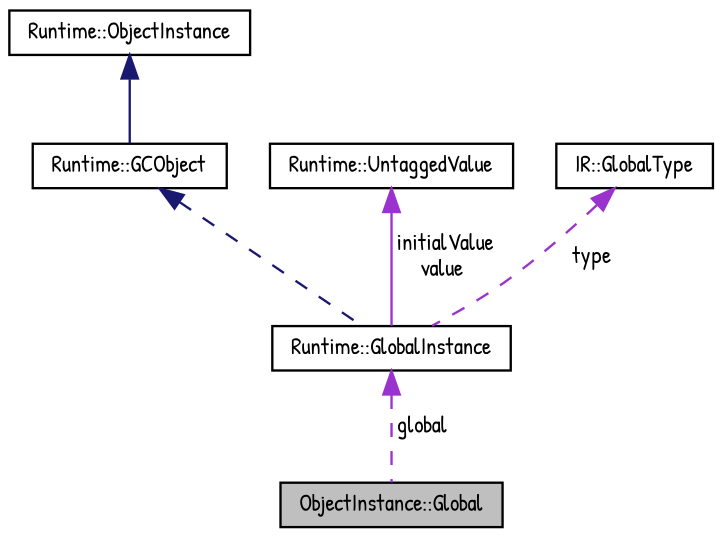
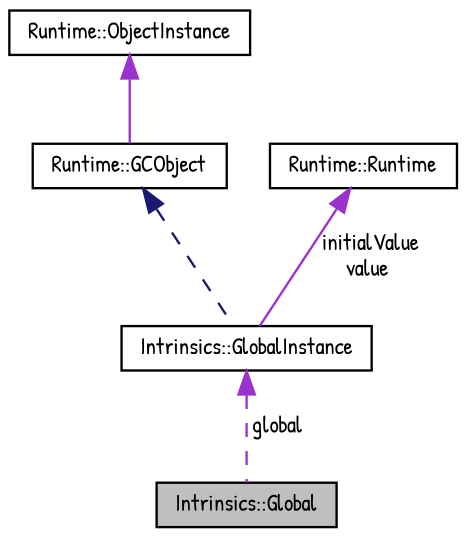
  digraph {
    fontname="Patrick Hand"
    node [color=black fillcolor=white fontname="Patrick Hand" fontsize=10 shape=record style=filled]
    edge [color=darkorchid3 dir=back fontname="Patrick Hand" fontsize=10 labelfontname=Helvetica labelfontsize=10 style=dashed]
-   n1 [fillcolor=grey75 fontcolor=black height=0.2 label="ObjectInstance::Global" width=0.4]
-   n2 [height=0.2 label="Runtime::GlobalInstance" width=0.4]
+   n1 [fillcolor=grey75 fontcolor=black height=0.2 label="Intrinsics::Global" width=0.4]
+   n2 [height=0.2 label="Intrinsics::GlobalInstance" width=0.4]
    n3 [height=0.2 label="Runtime::GCObject" width=0.4]
    n4 [height=0.2 label="Runtime::ObjectInstance" width=0.4]
-   n5 [height=0.2 label="Runtime::UntaggedValue" width=0.4]
-   n6 [height=0.2 label="IR::GlobalType" width=0.4]
+   n5 [height=0.2 label="Runtime::Runtime" width=0.4]
    n2 -> n1 [label=" global"]
    n3 -> n2 [color=midnightblue]
-   n4 -> n3 [color=midnightblue style=solid]
+   n4 -> n3 [style=solid]
    n5 -> n2 [label=" initialValue\nvalue" style=solid]
-   n6 -> n2 [label=" type"]
  }
